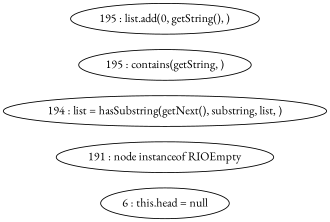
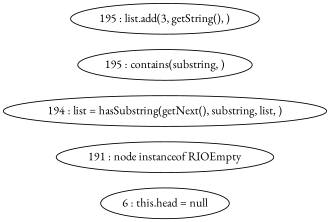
  digraph {
    rankdir=LR
    fontname="EB Garamond"
    node [fontname="EB Garamond"]
    "6 : this.head = null"
    "191 : node instanceof RIOEmpty"
    "194 : list = hasSubstring(getNext(), substring, list, )"
-   "195 : contains(substring, )" [label="195 : contains(getString, )"]
-   "195 : list.add(0, getString(), )"
+   "195 : contains(substring, )"
+   "195 : list.add(0, getString(), )" [label="195 : list.add(3, getString(), )"]
  }
